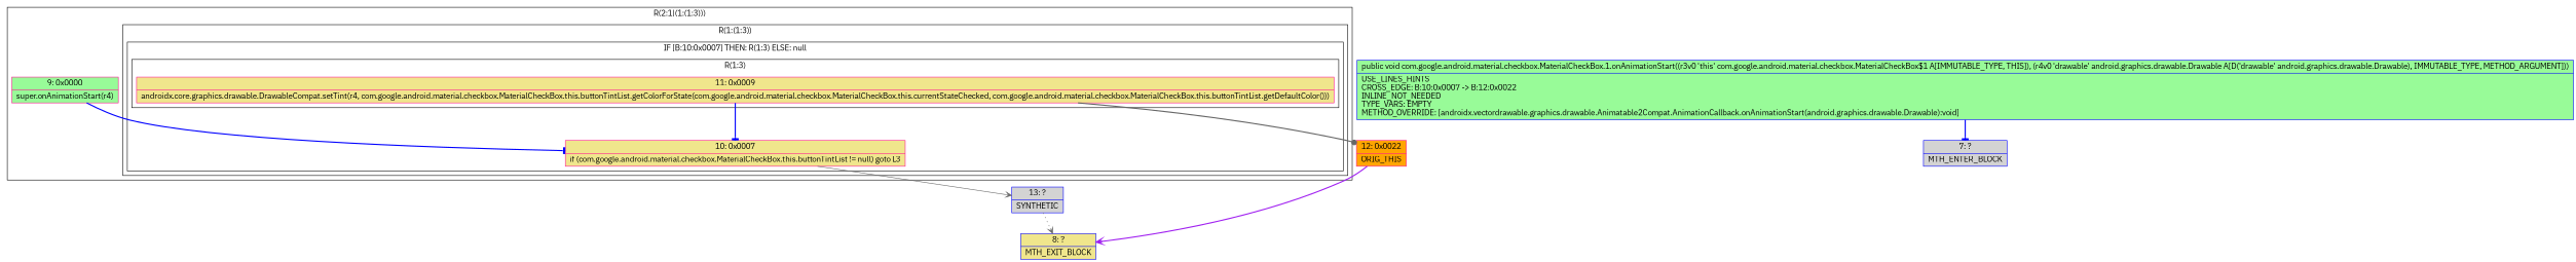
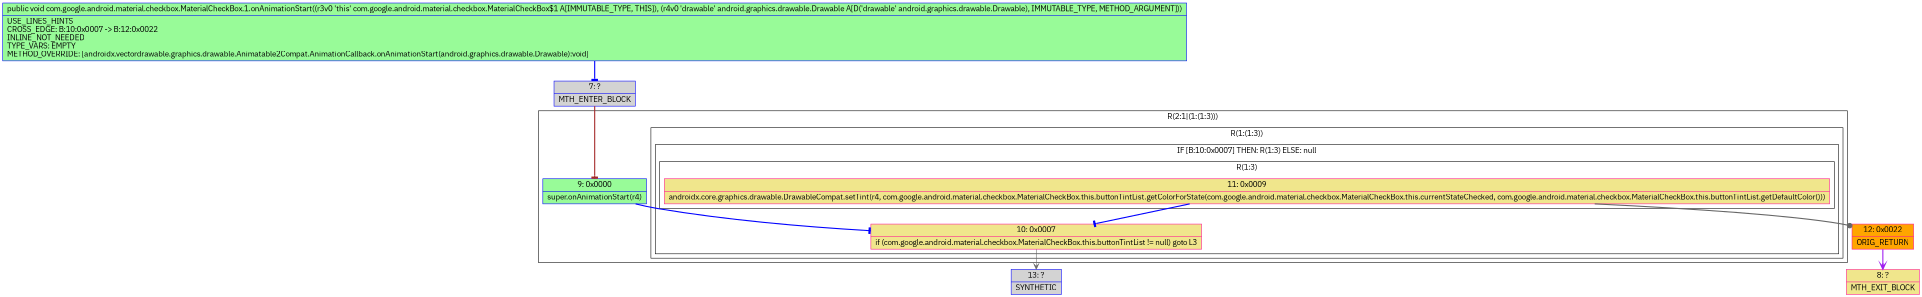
  digraph {
    fontname="IBM Plex Sans"
    node [color=blue fillcolor=khaki fontname="IBM Plex Sans" shape=record style=filled]
    edge [arrowhead=tee color=blue fontname="IBM Plex Sans" style=bold]
    n1 [color=deeppink label="{11\:\ 0x0009|androidx.core.graphics.drawable.DrawableCompat.setTint(r4, com.google.android.material.checkbox.MaterialCheckBox.this.buttonTintList.getColorForState(com.google.android.material.checkbox.MaterialCheckBox.this.currentStateChecked, com.google.android.material.checkbox.MaterialCheckBox.this.buttonTintList.getDefaultColor()))\l}"]
    n2 [color=deeppink label="{10\:\ 0x0007|if (com.google.android.material.checkbox.MaterialCheckBox.this.buttonTintList != null) goto L3\l}"]
-   n3 [color=deeppink fillcolor=palegreen label="{9\:\ 0x0000|super.onAnimationStart(r4)\l}"]
-   n4 [color=deeppink fillcolor=orange label="{12\:\ 0x0022|ORIG_THIS\l}"]
+   n3 [fillcolor=palegreen label="{9\:\ 0x0000|super.onAnimationStart(r4)\l}"]
+   n4 [color=deeppink fillcolor=orange label="{12\:\ 0x0022|ORIG_RETURN\l}"]
    n5 [fillcolor=lightgrey label="{13\:\ ?|SYNTHETIC\l}"]
-   n6 [label="{8\:\ ?|MTH_EXIT_BLOCK\l}"]
+   n6 [color=deeppink label="{8\:\ ?|MTH_EXIT_BLOCK\l}"]
    n7 [fillcolor=lightgrey label="{7\:\ ?|MTH_ENTER_BLOCK\l}"]
    n8 [fillcolor=palegreen label="{public void com.google.android.material.checkbox.MaterialCheckBox.1.onAnimationStart((r3v0 'this' com.google.android.material.checkbox.MaterialCheckBox$1 A[IMMUTABLE_TYPE, THIS]), (r4v0 'drawable' android.graphics.drawable.Drawable A[D('drawable' android.graphics.drawable.Drawable), IMMUTABLE_TYPE, METHOD_ARGUMENT]))  | USE_LINES_HINTS\lCROSS_EDGE: B:10:0x0007 \-\> B:12:0x0022\lINLINE_NOT_NEEDED\lTYPE_VARS: EMPTY\lMETHOD_OVERRIDE: [androidx.vectordrawable.graphics.drawable.Animatable2Compat.AnimationCallback.onAnimationStart(android.graphics.drawable.Drawable):void]\l}"]
    subgraph cluster_1 {
      label="R(2:1|(1:(1:3)))"
      n3
      subgraph cluster_2 {
        label="R(1:(1:3))"
        subgraph cluster_3 {
          label="IF [B:10:0x0007] THEN: R(1:3) ELSE: null"
          n2
          subgraph cluster_4 {
            label="R(1:3)"
            n1
          }
        }
      }
    }
    n1 -> n2
    n1 -> n4 [arrowhead=dot color=gray40]
    n2 -> n5 [arrowhead=vee color=gray40 style=solid]
    n3 -> n2
    n4 -> n6 [arrowhead=vee color=purple]
-   n5 -> n6 [arrowhead=vee color=gray40 style=dotted]
+   n7 -> n3 [color=brown]
    n8 -> n7
  }
